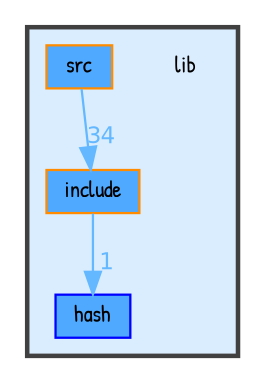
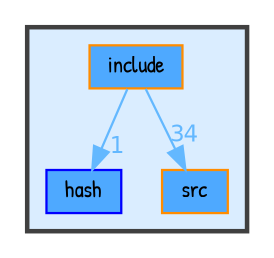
  digraph {
    compound=true
    fontname="Patrick Hand"
    node [color=darkorange fontname="Patrick Hand" fontsize=10 shape=box fillcolor="#4ea9ff" style=filled]
    edge [color=steelblue1 fontcolor=steelblue1 fontname="Patrick Hand" fontsize=10 labeldistance=1.5 labelfontname=Helvetica labelfontsize=10]
-   n1 [height=0.2 label=lib shape=plaintext width=0.4 fillcolor="" style=""]
    n2 [color=blue height=0.2 label=hash width=0.4]
    n3 [height=0.2 label=include width=0.4]
    n4 [height=0.2 label=src width=0.4]
    subgraph cluster_1 {
      bgcolor="#daedff"
      fontsize=10
      pencolor=grey25
      style="filled,bold"
-     n1
      n2
      n3
      n4
    }
    n3 -> n2 [headlabel=1]
-   n4 -> n3 [headlabel=34]
+   n3 -> n4 [headlabel=34]
  }
